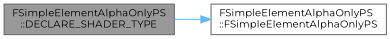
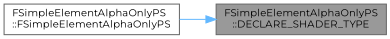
  digraph {
    rankdir=LR
    fontname=Montserrat
    node [fontname=Montserrat fontsize=10 shape=box style=filled]
    n1 [color=gray40 fillcolor=grey60 fontcolor=black height=0.2 label="FSimpleElementAlphaOnlyPS\l::DECLARE_SHADER_TYPE" width=0.4]
    n2 [color=grey40 fillcolor=white height=0.2 label="FSimpleElementAlphaOnlyPS\l::FSimpleElementAlphaOnlyPS" width=0.4]
-   n1 -> n2 [color=steelblue1 fontname=Montserrat fontsize=10 labelfontname=Helvetica labelfontsize=10 style=solid]
+   n2 -> n1 [color=steelblue1 fontname=Montserrat fontsize=10 labelfontname=Helvetica labelfontsize=10 style=solid]
  }
